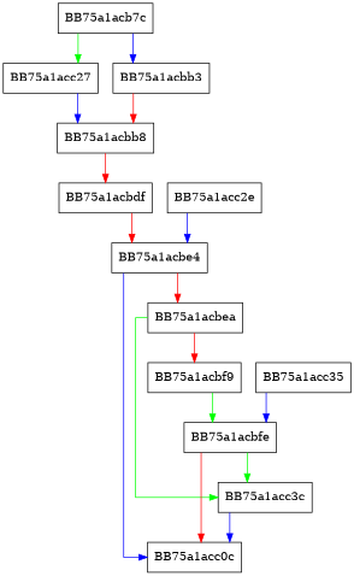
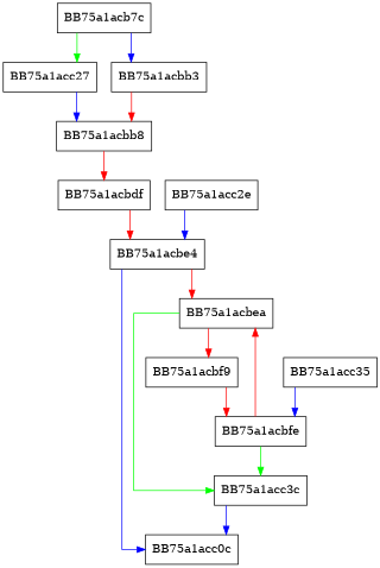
  digraph {
    splines=ortho
    node [shape=box]
    edge [color=red]
    BB75a1acb7c
    BB75a1acc27
    BB75a1acbb3
    BB75a1acbb8
    BB75a1acbdf
    BB75a1acc2e
    BB75a1acbe4
    BB75a1acc0c
    BB75a1acbea
    BB75a1acbf9
    BB75a1acc3c
    BB75a1acc35
    BB75a1acbfe
    BB75a1acb7c -> BB75a1acc27 [color=green]
    BB75a1acb7c -> BB75a1acbb3 [color=blue]
    BB75a1acc27 -> BB75a1acbb8 [color=blue]
    BB75a1acbb3 -> BB75a1acbb8
    BB75a1acbb8 -> BB75a1acbdf
    BB75a1acbdf -> BB75a1acbe4
    BB75a1acc2e -> BB75a1acbe4 [color=blue]
    BB75a1acbe4 -> BB75a1acc0c [color=blue]
    BB75a1acbe4 -> BB75a1acbea
    BB75a1acbea -> BB75a1acbf9
    BB75a1acbea -> BB75a1acc3c [color=green]
-   BB75a1acbf9 -> BB75a1acbfe [color=green]
+   BB75a1acbf9 -> BB75a1acbfe
    BB75a1acc3c -> BB75a1acc0c [color=blue]
    BB75a1acc35 -> BB75a1acbfe [color=blue]
-   BB75a1acbfe -> BB75a1acc0c
+   BB75a1acbfe -> BB75a1acbea
    BB75a1acbfe -> BB75a1acc3c [color=green]
  }
